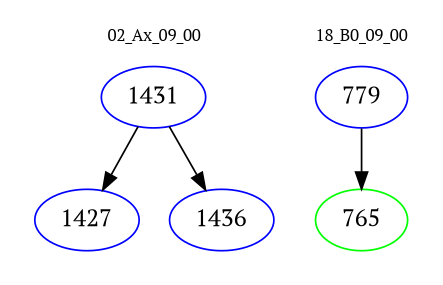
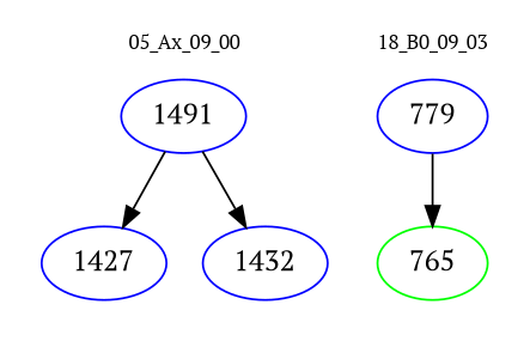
  digraph {
    fontname="PT Serif"
    node [color=blue fontname="PT Serif"]
    edge [color=black fontname="PT Serif"]
-   n1 [label=1431]
+   n1 [label=1491]
    n2 [label=1427]
-   n3 [label=1436]
+   n3 [label=1432]
    n4 [label=779]
    n5 [color=green label=765]
    subgraph cluster_1 {
      color=white
      fontsize=10
-     label="02_Ax_09_00"
+     label="05_Ax_09_00"
      n1
      n2
      n3
    }
    subgraph cluster_2 {
      color=white
      fontsize=10
-     label="18_B0_09_00"
+     label="18_B0_09_03"
      n4
      n5
    }
    n1 -> n2
    n1 -> n3
    n4 -> n5
  }
